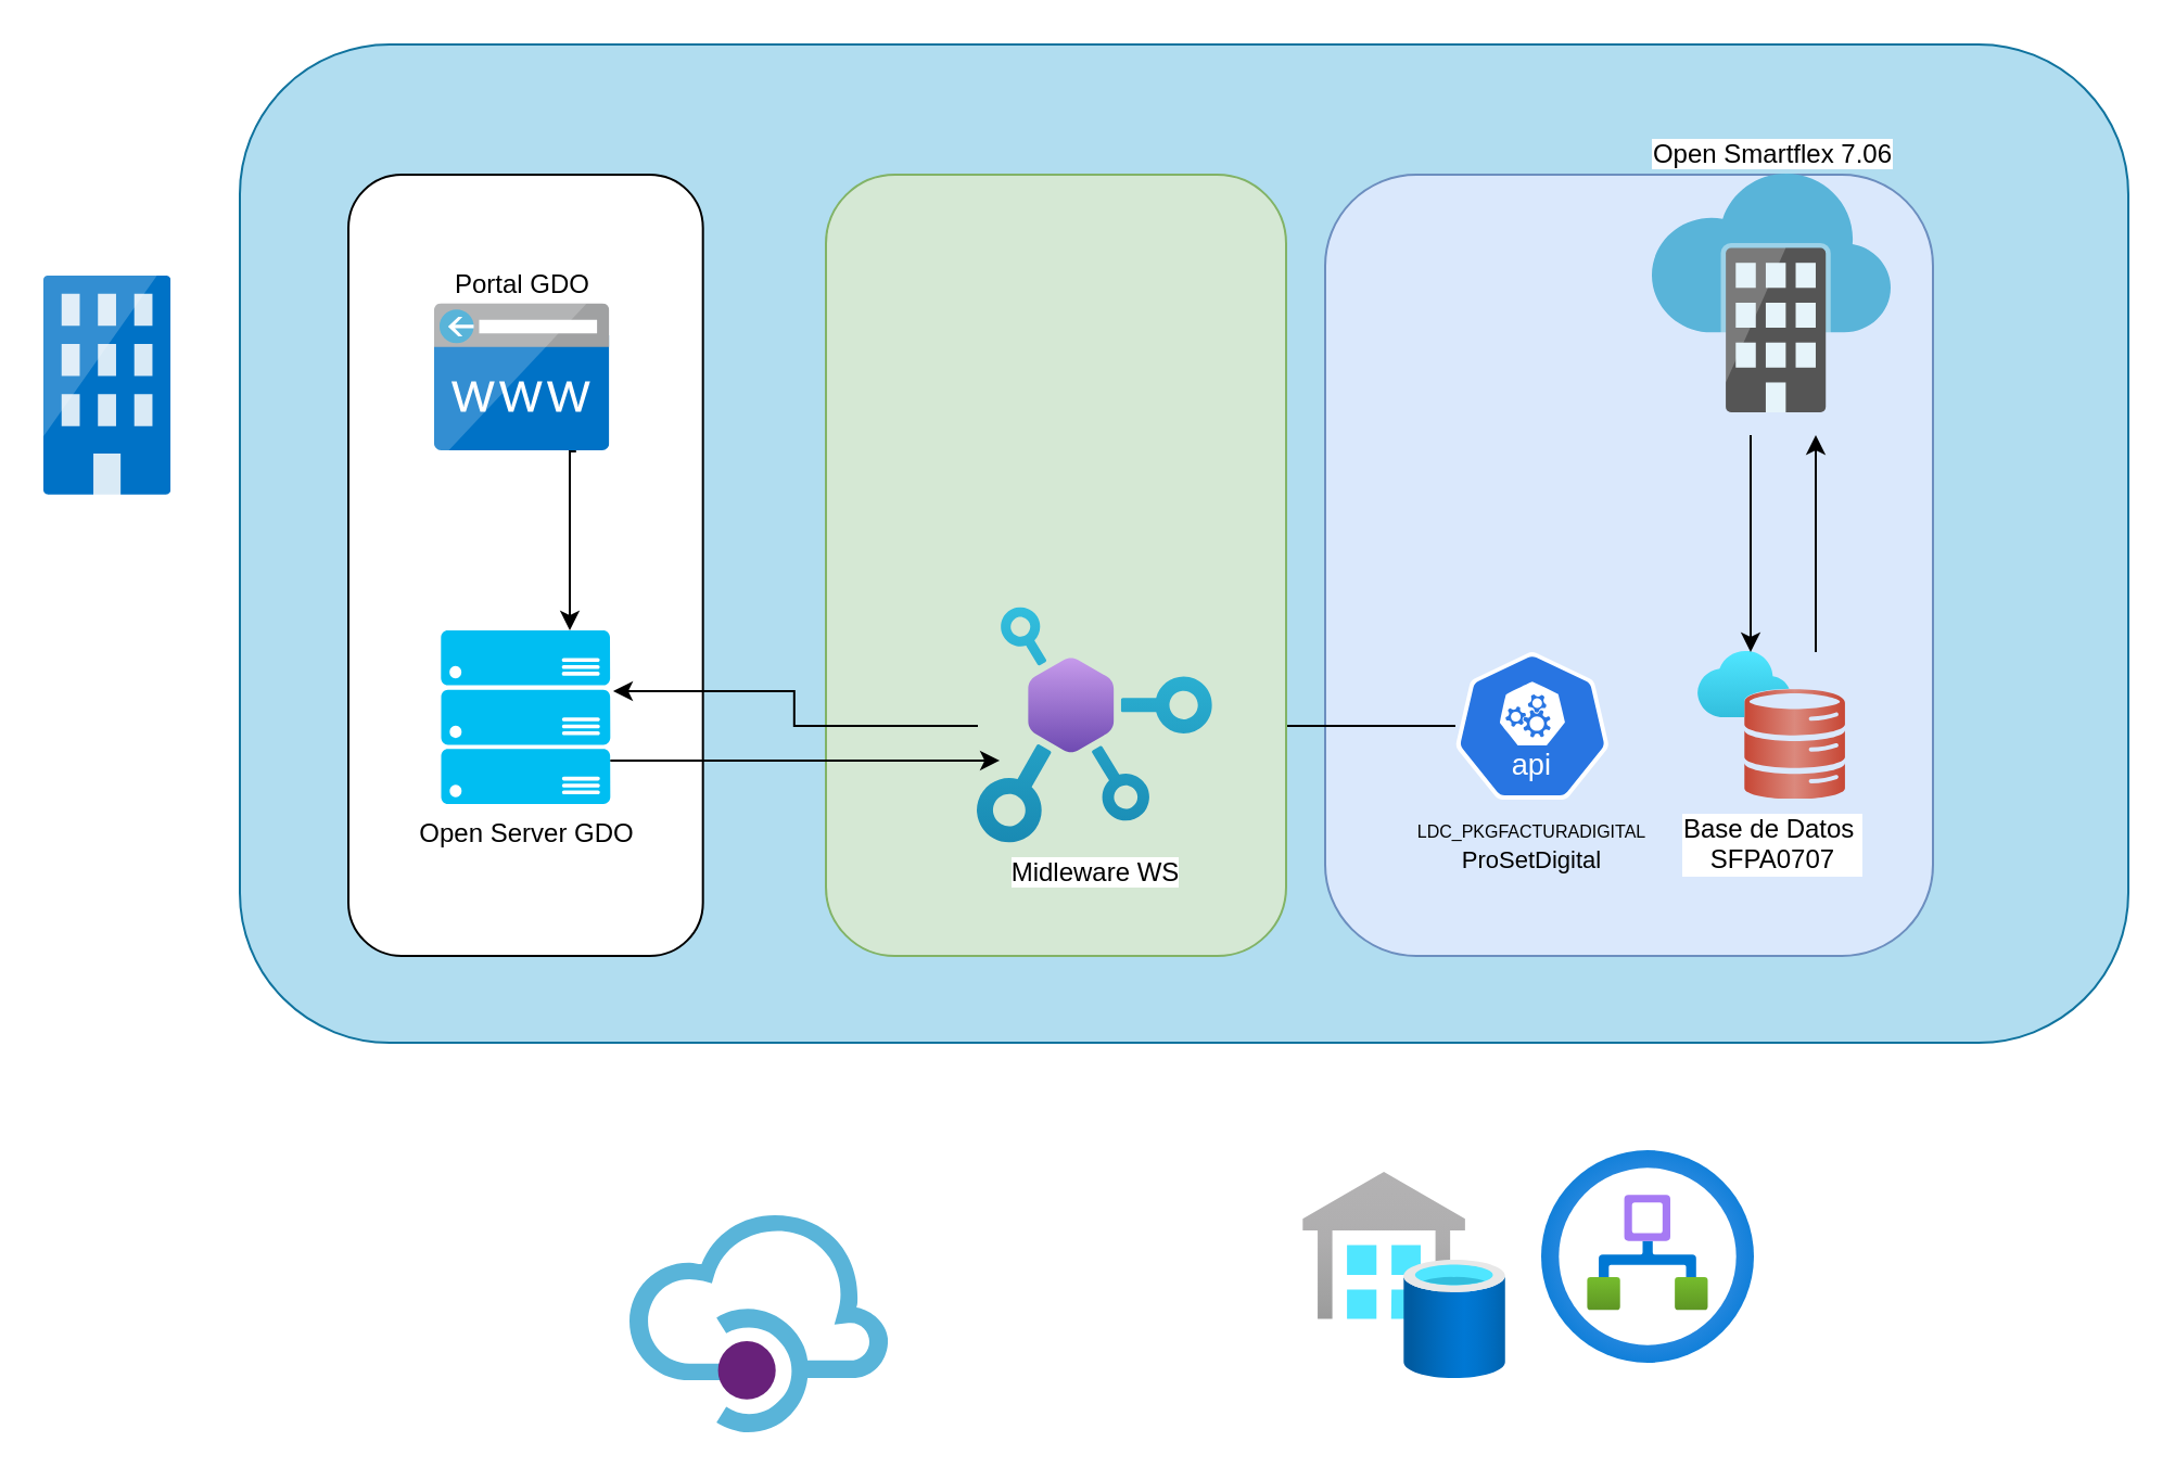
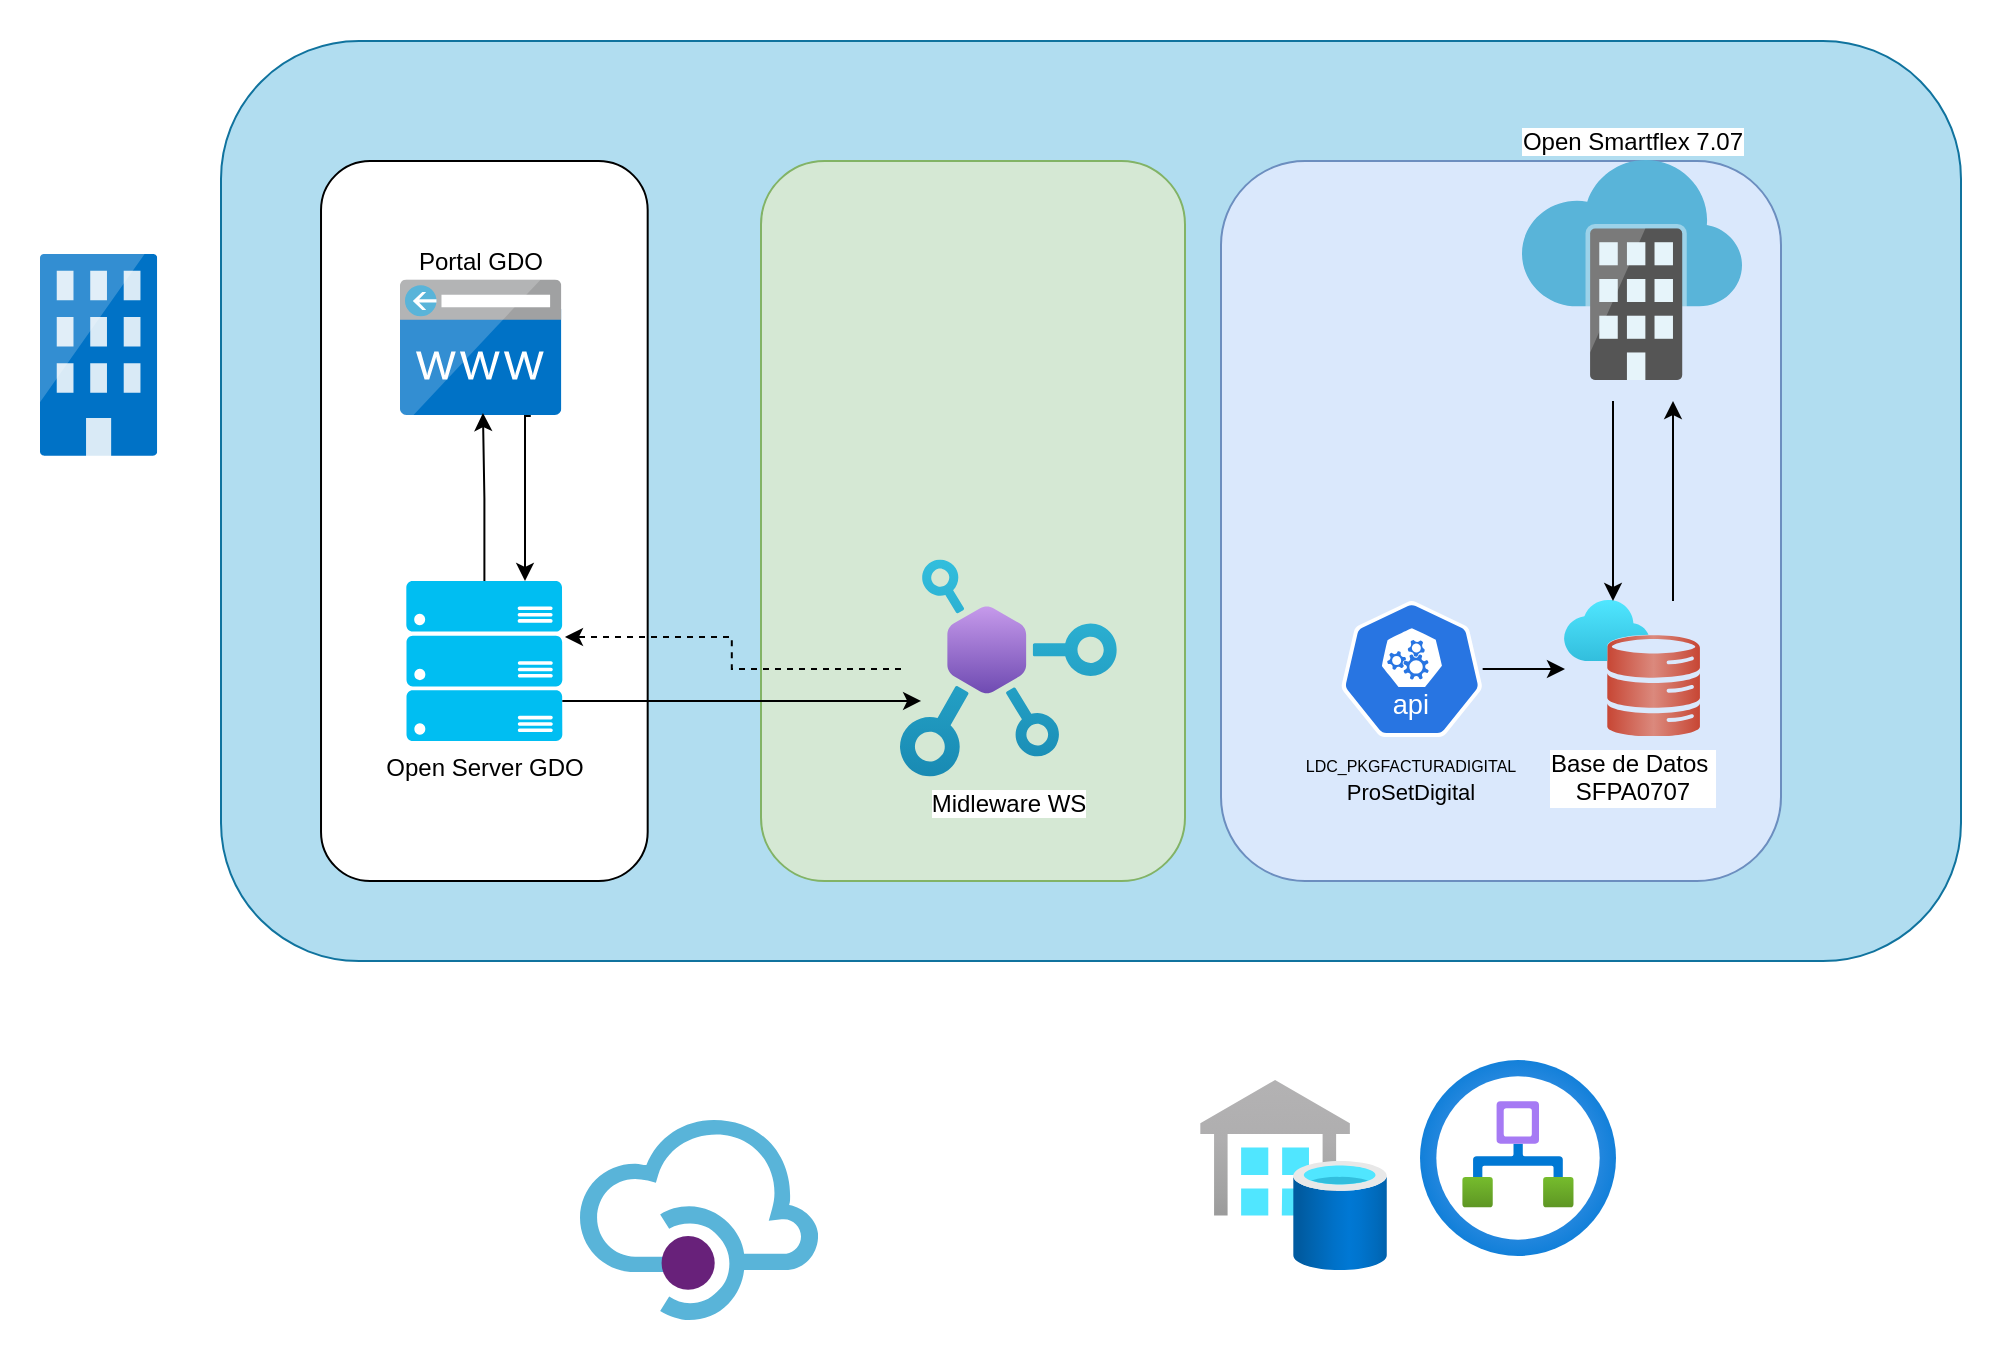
  <mxCell id="0" />
  <mxCell id="1" parent="0" />
  <mxCell id="2" value="" style="rounded=1;whiteSpace=wrap;html=1;fillColor=#b1ddf0;strokeColor=#10739e;" vertex="1" parent="1"><mxGeometry x="110" y="20" width="870" height="460" as="geometry" /></mxCell>
  <mxCell id="3" value="" style="rounded=1;whiteSpace=wrap;html=1;direction=south;strokeColor=#6c8ebf;fillColor=#dae8fc;" vertex="1" parent="1"><mxGeometry x="610" y="80" width="280" height="360" as="geometry" /></mxCell>
- <mxCell id="4" value="Open Smartflex 7.06" style="image;sketch=0;aspect=fixed;html=1;points=[];align=center;fontSize=12;image=img/lib/mscae/Software_as_a_Service.svg;labelPosition=center;verticalLabelPosition=top;verticalAlign=bottom;" parent="1" vertex="1"><mxGeometry x="761" y="80" width="110" height="110" as="geometry" /></mxCell>
+ <mxCell id="4" value="Open Smartflex 7.07" style="image;sketch=0;aspect=fixed;html=1;points=[];align=center;fontSize=12;image=img/lib/mscae/Software_as_a_Service.svg;labelPosition=center;verticalLabelPosition=top;verticalAlign=bottom;" parent="1" vertex="1"><mxGeometry x="761" y="80" width="110" height="110" as="geometry" /></mxCell>
  <mxCell id="5" value="" style="image;aspect=fixed;html=1;points=[];align=center;fontSize=12;image=img/lib/azure2/integration/Integration_Service_Environments.svg;" parent="1" vertex="1"><mxGeometry x="710" y="530" width="98" height="98" as="geometry" /></mxCell>
  <mxCell id="6" value="" style="image;sketch=0;aspect=fixed;html=1;points=[];align=center;fontSize=12;image=img/lib/mscae/API_Management.svg;" parent="1" vertex="1"><mxGeometry x="290" y="560" width="119.05" height="100" as="geometry" /></mxCell>
  <mxCell id="7" value="" style="image;sketch=0;aspect=fixed;html=1;points=[];align=center;fontSize=12;image=img/lib/mscae/Exchange_On_premises_Access.svg;" parent="1" vertex="1"><mxGeometry x="20" y="126.97" width="58.6" height="101.03" as="geometry" /></mxCell>
  <mxCell id="8" value="" style="image;aspect=fixed;html=1;points=[];align=center;fontSize=12;image=img/lib/azure2/integration/SQL_Data_Warehouses.svg;" parent="1" vertex="1"><mxGeometry x="600" y="540" width="93.54" height="95" as="geometry" /></mxCell>
  <mxCell id="9" style="edgeStyle=orthogonalEdgeStyle;rounded=0;orthogonalLoop=1;jettySize=auto;html=1;" edge="1" parent="1"><mxGeometry relative="1" as="geometry"><mxPoint x="836" y="300" as="sourcePoint" /><mxPoint x="836" y="200" as="targetPoint" /></mxGeometry></mxCell>
  <mxCell id="10" value="&lt;span style=&quot;background-color: light-dark(#ffffff, var(--ge-dark-color, #121212)); color: light-dark(rgb(0, 0, 0), rgb(255, 255, 255));&quot;&gt;Base de Datos&lt;/span&gt;&lt;span style=&quot;background-color: light-dark(#ffffff, var(--ge-dark-color, #121212)); color: light-dark(rgb(0, 0, 0), rgb(255, 255, 255));&quot;&gt;&amp;nbsp;&lt;/span&gt;&lt;div&gt;&lt;div&gt;&lt;span style=&quot;background-color: light-dark(#ffffff, var(--ge-dark-color, #121212)); color: light-dark(rgb(0, 0, 0), rgb(255, 255, 255));&quot;&gt;SFPA0707&lt;/span&gt;&lt;/div&gt;&lt;/div&gt;" style="image;aspect=fixed;html=1;points=[];align=center;fontSize=12;image=img/lib/azure2/databases/Oracle_Database.svg;imageBackground=none;" vertex="1" parent="1"><mxGeometry x="782" y="300" width="68" height="68" as="geometry" /></mxCell>
- <mxCell id="11" style="edgeStyle=orthogonalEdgeStyle;rounded=0;orthogonalLoop=1;jettySize=auto;html=1;" edge="1" parent="1" source="12" target="14"><mxGeometry relative="1" as="geometry" /></mxCell>
+ <mxCell id="11" style="edgeStyle=orthogonalEdgeStyle;rounded=0;orthogonalLoop=1;jettySize=auto;html=1;" edge="1" parent="1" source="12" target="10"><mxGeometry relative="1" as="geometry" /></mxCell>
  <mxCell id="12" value="&lt;font style=&quot;&quot;&gt;&lt;font style=&quot;font-size: 8px;&quot;&gt;LDC_PKGFACTURADIGITAL&lt;/font&gt;&lt;/font&gt;&lt;div&gt;&lt;font style=&quot;font-size: 11px;&quot;&gt;&lt;span style=&quot;background-color: transparent; color: light-dark(rgb(0, 0, 0), rgb(255, 255, 255));&quot;&gt;ProSetDigital&lt;/span&gt;&lt;/font&gt;&lt;/div&gt;" style="aspect=fixed;sketch=0;html=1;dashed=0;whitespace=wrap;verticalLabelPosition=bottom;verticalAlign=top;fillColor=#2875E2;strokeColor=#ffffff;points=[[0.005,0.63,0],[0.1,0.2,0],[0.9,0.2,0],[0.5,0,0],[0.995,0.63,0],[0.72,0.99,0],[0.5,1,0],[0.28,0.99,0]];shape=mxgraph.kubernetes.icon2;kubernetesLabel=1;prIcon=api" vertex="1" parent="1"><mxGeometry x="670" y="300" width="70.83" height="68" as="geometry" /></mxCell>
  <mxCell id="13" value="" style="rounded=1;whiteSpace=wrap;html=1;direction=south;strokeColor=#82b366;fillColor=#d5e8d4;" vertex="1" parent="1"><mxGeometry x="380" y="80" width="212" height="360" as="geometry" /></mxCell>
  <mxCell id="14" value="Midleware WS" style="image;aspect=fixed;html=1;points=[];align=center;fontSize=12;image=img/lib/azure2/web/API_Center.svg;" vertex="1" parent="1"><mxGeometry x="450" y="279.8" width="108.4" height="108.4" as="geometry" /></mxCell>
  <mxCell id="15" value="" style="rounded=1;whiteSpace=wrap;html=1;direction=south;" vertex="1" parent="1"><mxGeometry x="160" y="80" width="163.33" height="360" as="geometry" /></mxCell>
  <mxCell id="16" style="edgeStyle=orthogonalEdgeStyle;rounded=0;orthogonalLoop=1;jettySize=auto;html=1;" edge="1" parent="1" target="18"><mxGeometry relative="1" as="geometry"><mxPoint x="264.9" y="207.49" as="sourcePoint" /><mxPoint x="261.7" y="260" as="targetPoint" /><Array as="points"><mxPoint x="262" y="208" /></Array></mxGeometry></mxCell>
  <mxCell id="17" value="Portal GDO" style="image;sketch=0;aspect=fixed;html=1;points=[];align=center;fontSize=12;image=img/lib/mscae/CustomDomain.svg;labelPosition=center;verticalLabelPosition=top;verticalAlign=bottom;" parent="1" vertex="1"><mxGeometry x="200" y="139.74" width="80.66" height="67.75" as="geometry" /></mxCell>
  <mxCell id="18" value="Open Server GDO" style="verticalLabelPosition=bottom;html=1;verticalAlign=top;align=center;strokeColor=none;fillColor=#00BEF2;shape=mxgraph.azure.server_rack;" vertex="1" parent="1"><mxGeometry x="202.66" y="290" width="78" height="80" as="geometry" /></mxCell>
  <mxCell id="19" style="edgeStyle=orthogonalEdgeStyle;rounded=0;orthogonalLoop=1;jettySize=auto;html=1;" edge="1" parent="1"><mxGeometry relative="1" as="geometry"><mxPoint x="806" y="200" as="sourcePoint" /><mxPoint x="806" y="300" as="targetPoint" /></mxGeometry></mxCell>
  <mxCell id="20" style="edgeStyle=orthogonalEdgeStyle;rounded=0;orthogonalLoop=1;jettySize=auto;html=1;entryX=0.185;entryY=0.461;entryDx=0;entryDy=0;entryPerimeter=0;" edge="1" parent="1"><mxGeometry relative="1" as="geometry"><mxPoint x="280.66" y="349.972" as="sourcePoint" /><mxPoint x="460.054" y="349.972" as="targetPoint" /></mxGeometry></mxCell>
- <mxCell id="22" style="edgeStyle=orthogonalEdgeStyle;rounded=0;orthogonalLoop=1;jettySize=auto;html=1;entryX=1.017;entryY=0.35;entryDx=0;entryDy=0;entryPerimeter=0;" edge="1" parent="1" source="14" target="18"><mxGeometry relative="1" as="geometry" /></mxCell>
+ <mxCell id="21" style="edgeStyle=orthogonalEdgeStyle;rounded=0;orthogonalLoop=1;jettySize=auto;html=1;entryX=0.508;entryY=0.978;entryDx=0;entryDy=0;entryPerimeter=0;" edge="1" parent="1" source="18" target="17"><mxGeometry relative="1" as="geometry" /></mxCell>
+ <mxCell id="22" style="edgeStyle=orthogonalEdgeStyle;rounded=0;orthogonalLoop=1;jettySize=auto;html=1;entryX=1.017;entryY=0.35;entryDx=0;entryDy=0;entryPerimeter=0;dashed=1;" edge="1" parent="1" source="14" target="18"><mxGeometry relative="1" as="geometry" /></mxCell>
